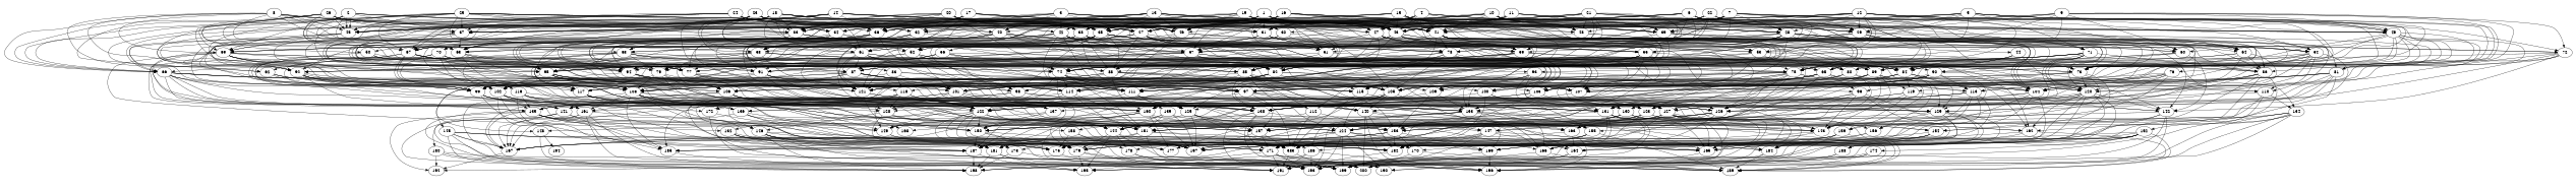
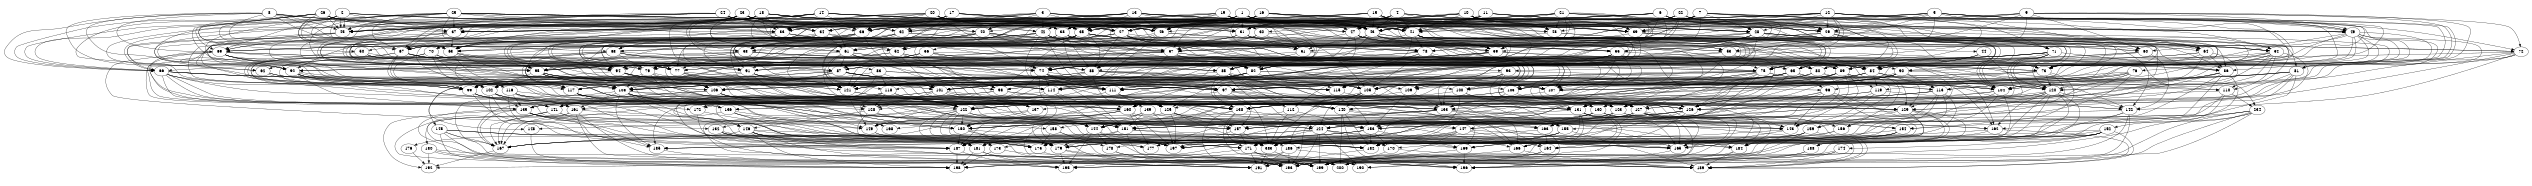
  digraph {
    node [alpha=0.18]
    1 [alpha=0.16]
    29 [alpha=0.20]
    31 [alpha=0.16]
    33 [alpha=0.10]
    34 [alpha=0.16]
    35 [alpha=0.17]
    43 [alpha=0.11]
    45
    47 [alpha=0.14]
    48 [alpha=0.13]
    53 [alpha=0.19]
    57 [alpha=0.01]
    71 [alpha=0.03]
    82 [alpha=0.01]
    87 [alpha=0.06]
    89 [alpha=0.16]
    59 [alpha=0.17]
    81
    54 [alpha=0.07]
    64 [alpha=0.01]
    73 [alpha=0.02]
    85 [alpha=0.01]
    94 [alpha=0.20]
    93 [alpha=0.05]
    107 [alpha=0.14]
    62 [alpha=0.08]
    77 [alpha=0.07]
    78 [alpha=0.19]
    109 [alpha=0.07]
    103 [alpha=0.15]
    105 [alpha=0.13]
    98 [alpha=0.15]
    99 [alpha=0.17]
    91 [alpha=0.17]
    52 [alpha=0.11]
    61 [alpha=0.19]
    106 [alpha=0.08]
    116 [alpha=0.06]
    118 [alpha=0.01]
    120 [alpha=0.11]
    58 [alpha=0.11]
    79 [alpha=0.06]
    51 [alpha=0.08]
    88 [alpha=0.00]
    56 [alpha=0.12]
    111 [alpha=0.12]
    68 [alpha=0.03]
    84 [alpha=0.15]
    92 [alpha=0.08]
    104 [alpha=0.13]
    115 [alpha=0.01]
    101 [alpha=0.16]
    100 [alpha=0.02]
    69 [alpha=0.14]
    108 [alpha=0.19]
    55
    80 [alpha=0.05]
    75 [alpha=0.09]
    72
    113 [alpha=0.19]
    126 [alpha=0.07]
    135 [alpha=0.14]
    121 [alpha=0.00]
    114 [alpha=0.04]
    86 [alpha=0.06]
    97 [alpha=0.07]
    102 [alpha=0.16]
    131 [alpha=0.03]
    138 [alpha=0.11]
    142 [alpha=0.09]
    150 [alpha=0.05]
    155 [alpha=0.14]
    160 [alpha=0.20]
    140 [alpha=0.09]
    117 [alpha=0.13]
    119 [alpha=0.20]
    123 [alpha=0.13]
    133 [alpha=0.10]
    143 [alpha=0.10]
    153 [alpha=0.20]
    156 [alpha=0.14]
    157 [alpha=0.12]
    159 [alpha=0.06]
    124 [alpha=0.10]
    122 [alpha=0.15]
    154 [alpha=0.04]
    127 [alpha=0.08]
    163 [alpha=0.11]
    95 [alpha=0.02]
    110 [alpha=0.16]
    136 [alpha=0.12]
    129 [alpha=0.16]
    74 [alpha=0.17]
    130
    162
    112 [alpha=0.01]
    161 [alpha=0.07]
    148 [alpha=0.17]
    151 [alpha=0.10]
    128 [alpha=0.02]
    125 [alpha=0.01]
    187
    169 [alpha=0.10]
    141 [alpha=0.13]
    147 [alpha=0.02]
    158 [alpha=0.02]
    172 [alpha=0.10]
    137 [alpha=0.09]
    144
    145 [alpha=0.19]
    167 [alpha=0.13]
    171 [alpha=0.12]
    182 [alpha=0.06]
    149 [alpha=0.19]
    179 [alpha=0.20]
    181 [alpha=0.12]
    175
    164 [alpha=0.19]
    184 [alpha=0.02]
    132
    n121 [alpha=0.02 label=383]
    139 [alpha=0.12]
    173 [alpha=0.12]
    146
    185
    90 [alpha=0.01]
    177 [alpha=0.02]
    199 [alpha=0.12]
    191 [alpha=0.17]
    192 [alpha=0.01]
    166 [alpha=0.16]
    165 [alpha=0.15]
    193 [alpha=0.04]
    197 [alpha=0.15]
    196 [alpha=0.08]
    200 [alpha=0.11]
    189 [alpha=0.03]
    168 [alpha=0.05]
    186 [alpha=0.03]
    170 [alpha=0.15]
    2 [alpha=0.06]
    28
    32 [alpha=0.16]
    37 [alpha=0.14]
    50 [alpha=0.19]
    63 [alpha=0.00]
    65 [alpha=0.12]
    67 [alpha=0.15]
    66 [alpha=0.07]
    96 [alpha=0.06]
-   134 [alpha=0.02]
+   134 [alpha=0.02 label=234]
    190 [alpha=0.04]
    152 [alpha=0.07]
    3 [alpha=0.12]
    27 [alpha=0.02]
    36 [alpha=0.14]
    40 [alpha=0.05]
    41 [alpha=0.09]
    42 [alpha=0.05]
    46 [alpha=0.17]
    60 [alpha=0.19]
    83 [alpha=0.13]
    70 [alpha=0.15]
    195 [alpha=0.08]
    4 [alpha=0.11]
    39 [alpha=0.02]
    44 [alpha=0.07]
    5 [alpha=0.11]
    49 [alpha=0.07]
    188
    6 [alpha=0.12]
    178 [alpha=0.15]
    7 [alpha=0.16]
    8 [alpha=0.00]
    198 [alpha=0.17]
    9 [alpha=0.03]
    10 [alpha=0.05]
    11 [alpha=0.11]
    12 [alpha=0.06]
    76 [alpha=0.14]
    180 [alpha=0.06]
    13 [alpha=0.02]
    14 [alpha=0.02]
    15 [alpha=0.06]
    38 [alpha=0.01]
    16 [alpha=0.00]
    17 [alpha=0.11]
    30 [alpha=0.20]
    18 [alpha=0.08]
    19 [alpha=0.12]
    20 [alpha=0.15]
    21 [alpha=0.08]
    22 [alpha=0.11]
    23 [alpha=0.08]
    24 [alpha=0.06]
-   194 [alpha=0.05]
    25 [alpha=0.10]
    26 [alpha=0.08]
+   176 [alpha=0.19]
    174 [alpha=0.13]
    1 -> 29
    1 -> 31
    1 -> 33
    1 -> 34
    1 -> 35
    1 -> 43
    1 -> 45
    1 -> 47
    1 -> 48
    1 -> 53
    1 -> 57
    1 -> 71
    1 -> 82
    1 -> 87
    1 -> 89
    29 -> 59
    29 -> 81
    29 -> 54
    29 -> 64
    29 -> 73
    29 -> 85
    29 -> 94
    29 -> 93
    29 -> 107
    31 -> 94
    31 -> 62
    31 -> 77
    31 -> 78
    31 -> 109
    31 -> 103
    31 -> 105
    33 -> 57
    33 -> 82
    33 -> 94
    33 -> 77
    33 -> 78
    33 -> 98
    33 -> 99
    34 -> 91
    34 -> 52
    34 -> 61
    34 -> 106
    34 -> 116
    34 -> 118
    34 -> 120
    35 -> 89
    35 -> 59
    35 -> 94
    35 -> 107
    35 -> 105
    35 -> 52
    35 -> 106
    35 -> 120
    35 -> 58
    35 -> 79
    35 -> 51
    35 -> 88
    35 -> 56
    35 -> 111
    43 -> 53
    43 -> 107
    43 -> 51
    43 -> 88
    43 -> 68
    43 -> 84
    43 -> 92
    43 -> 104
    43 -> 115
    43 -> 101
    43 -> 100
    45 -> 99
    45 -> 106
    45 -> 69
    45 -> 108
    47 -> 82
    47 -> 59
    47 -> 78
    47 -> 99
    47 -> 88
    47 -> 104
    47 -> 55
    47 -> 80
    47 -> 75
    48 -> 51
    48 -> 72
    48 -> 113
    53 -> 73
    53 -> 77
    53 -> 103
    53 -> 126
    53 -> 135
    57 -> 82
    57 -> 109
    57 -> 91
    57 -> 84
    57 -> 108
    57 -> 80
    57 -> 126
    57 -> 121
    57 -> 114
    71 -> 77
    71 -> 103
    71 -> 98
    71 -> 120
    71 -> 92
    71 -> 104
    71 -> 126
    71 -> 86
    71 -> 97
    71 -> 102
    71 -> 131
    82 -> 111
    82 -> 115
    82 -> 101
    82 -> 108
    82 -> 138
    82 -> 142
    82 -> 150
    82 -> 155
    82 -> 160
    87 -> 109
    87 -> 99
    87 -> 106
    87 -> 101
    87 -> 108
    87 -> 97
    87 -> 150
    87 -> 160
    87 -> 140
    87 -> 117
    89 -> 126
    89 -> 138
    89 -> 119
    89 -> 123
    89 -> 133
    89 -> 143
    89 -> 153
    89 -> 156
    89 -> 157
    89 -> 159
    59 -> 82
    59 -> 87
    59 -> 111
    59 -> 142
    59 -> 117
    59 -> 124
    59 -> 122
    81 -> 98
    81 -> 104
    81 -> 108
    81 -> 113
    81 -> 138
    81 -> 154
    81 -> 127
    81 -> 163
    54 -> 107
    54 -> 99
    54 -> 126
    54 -> 140
    54 -> 119
    54 -> 95
    54 -> 110
    54 -> 136
    54 -> 129
    64 -> 107
    64 -> 106
    64 -> 104
    64 -> 86
    64 -> 74
    64 -> 130
    73 -> 120
    73 -> 101
    73 -> 135
    73 -> 121
    73 -> 143
    73 -> 154
    85 -> 120
    85 -> 114
    85 -> 138
    85 -> 123
    85 -> 153
    85 -> 124
    85 -> 162
    85 -> 112
    85 -> 161
    94 -> 103
    94 -> 106
    94 -> 115
    94 -> 126
    94 -> 97
    94 -> 153
    94 -> 148
    93 -> 115
    93 -> 113
    93 -> 121
    93 -> 160
    93 -> 127
    93 -> 129
    93 -> 151
    107 -> 133
    62 -> 99
    62 -> 111
    62 -> 140
    62 -> 117
    77 -> 107
    77 -> 121
    77 -> 138
    77 -> 143
    77 -> 122
    78 -> 105
    78 -> 101
    78 -> 131
    78 -> 133
    78 -> 143
    78 -> 112
    78 -> 128
    78 -> 125
    109 -> 133
    109 -> 153
    109 -> 187
    103 -> 123
    103 -> 153
    103 -> 122
    103 -> 136
    105 -> 140
    105 -> 157
    105 -> 124
    105 -> 122
    105 -> 125
    105 -> 187
    105 -> 169
    98 -> 135
    98 -> 143
    98 -> 125
    98 -> 141
    99 -> 161
    99 -> 187
    99 -> 147
    99 -> 158
    99 -> 172
    91 -> 99
    91 -> 138
    91 -> 133
    91 -> 130
    91 -> 137
    91 -> 144
    91 -> 145
    52 -> 103
    52 -> 98
    52 -> 79
    52 -> 101
    52 -> 97
    52 -> 102
    61 -> 87
    61 -> 73
    61 -> 98
    61 -> 111
    61 -> 84
    61 -> 101
    61 -> 114
    61 -> 95
    61 -> 125
    106 -> 160
    106 -> 122
    106 -> 163
    106 -> 141
    106 -> 167
    106 -> 171
    116 -> 135
    116 -> 138
    116 -> 150
    116 -> 160
    116 -> 127
    116 -> 187
    116 -> 182
    118 -> 157
    118 -> 122
    118 -> 128
    118 -> 172
    118 -> 149
    118 -> 179
    118 -> 181
    120 -> 138
    120 -> 142
    120 -> 130
    120 -> 162
    120 -> 147
    120 -> 172
    120 -> 171
    120 -> 175
    120 -> 164
    120 -> 184
    58 -> 85
    58 -> 79
    58 -> 101
    58 -> 100
    58 -> 108
    58 -> 74
    58 -> 128
    79 -> 106
    79 -> 108
    79 -> 97
    79 -> 102
    79 -> 122
    79 -> 151
    51 -> 85
    51 -> 107
    51 -> 74
    88 -> 107
    88 -> 99
    88 -> 160
    88 -> 140
    88 -> 117
    88 -> 122
    88 -> 127
    88 -> 163
    56 -> 82
    56 -> 87
    56 -> 109
    56 -> 120
    56 -> 108
    56 -> 121
    56 -> 138
    111 -> 164
    111 -> 132
    111 -> n121
    111 -> 139
    68 -> 105
    68 -> 79
    68 -> 115
    68 -> 86
    68 -> 102
    68 -> 117
    68 -> 124
    68 -> 136
    68 -> 74
    84 -> 111
    84 -> 100
    84 -> 113
    84 -> 160
    84 -> 119
    84 -> 129
    84 -> 162
    84 -> 151
    92 -> 106
    92 -> 101
    92 -> 135
    92 -> 117
    92 -> 122
    92 -> 129
    92 -> 128
    92 -> 141
    104 -> 138
    104 -> 151
    104 -> 182
    104 -> 179
    104 -> 173
    115 -> 126
    115 -> n121
    101 -> 129
    101 -> 151
    101 -> 128
    101 -> 137
    101 -> 146
    101 -> 185
    100 -> 131
    100 -> 155
    100 -> 122
    100 -> 182
    69 -> 107
    69 -> 105
    69 -> 79
    69 -> 88
    69 -> 104
    69 -> 108
    69 -> 114
    69 -> 124
    69 -> 128
    69 -> 132
    69 -> 90
    108 -> 131
    108 -> 150
    108 -> 160
    108 -> 157
    108 -> 122
    108 -> 161
    108 -> 151
    108 -> 167
    108 -> 179
    108 -> 185
    108 -> 177
    55 -> 94
    55 -> 115
    55 -> 121
    55 -> 114
    55 -> 138
    55 -> 123
    55 -> 133
    55 -> 129
    55 -> 74
    80 -> 113
    80 -> 131
    80 -> 138
    80 -> 150
    80 -> 124
    75 -> 103
    75 -> 105
    75 -> 106
    75 -> 111
    75 -> 126
    75 -> 97
    75 -> 150
    75 -> 133
    75 -> 127
    75 -> 163
    75 -> 110
    75 -> 162
    72 -> 120
    72 -> 126
    72 -> 86
    72 -> 131
    72 -> 142
    72 -> 95
    113 -> 150
    113 -> 123
    113 -> 156
    113 -> 127
    113 -> 187
    113 -> 182
    113 -> 175
    126 -> 157
    126 -> 148
    126 -> 144
    126 -> 167
    126 -> 171
    126 -> n121
    135 -> 151
    135 -> 167
    135 -> 182
    135 -> 149
    135 -> 181
    135 -> 173
    135 -> 191
    135 -> 192
    121 -> 126
    121 -> 138
    121 -> 150
    114 -> 122
    114 -> 151
    114 -> 167
    114 -> 182
    86 -> 120
    86 -> 131
    86 -> 140
    86 -> 124
    86 -> 129
    86 -> 162
    86 -> 151
    97 -> 160
    97 -> 140
    97 -> 157
    97 -> 154
    97 -> 166
    102 -> 135
    102 -> 143
    102 -> 124
    102 -> 161
    102 -> 187
    102 -> 175
    102 -> 185
    131 -> 143
    131 -> 149
    131 -> 164
    131 -> 199
    131 -> 165
    131 -> 193
    131 -> 197
    138 -> 144
    138 -> 171
    138 -> 199
    138 -> 165
    138 -> 196
    142 -> 151
    142 -> 171
    142 -> 199
    142 -> 166
    142 -> 200
    150 -> 187
    150 -> 171
    150 -> 175
    150 -> 193
    155 -> 187
    155 -> 169
    155 -> 181
    155 -> 197
    155 -> 189
    160 -> 187
    160 -> 179
    160 -> 185
    160 -> 177
    160 -> 166
    160 -> 193
    160 -> 197
    140 -> 147
    140 -> 182
    140 -> 166
    140 -> 196
    140 -> 200
    117 -> 131
    117 -> 153
    117 -> 157
    117 -> 127
    117 -> 149
    117 -> 175
    117 -> 168
    119 -> 126
    119 -> 142
    119 -> 143
    119 -> 153
    119 -> 158
    123 -> 153
    123 -> 147
    123 -> 179
    123 -> n121
    123 -> 165
    123 -> 189
    133 -> 162
    133 -> 144
    133 -> 166
    133 -> 193
    133 -> 197
    133 -> 189
    133 -> 186
    143 -> 166
    143 -> 165
    153 -> 169
    153 -> 167
    153 -> 182
    153 -> 179
    153 -> 185
    153 -> 170
    156 -> 184
    156 -> n121
    157 -> 171
    157 -> n121
    157 -> 197
    159 -> 175
    159 -> n121
    159 -> 197
    159 -> 196
    159 -> 189
    124 -> 187
    124 -> 169
    124 -> 171
    124 -> 181
    124 -> 164
    124 -> 199
    124 -> 193
    124 -> 170
    124 -> 190
    122 -> 150
    122 -> 157
    122 -> 169
    122 -> 144
    122 -> 184
    122 -> n121
    122 -> 191
    122 -> 165
    154 -> 167
    154 -> 179
    154 -> 165
    154 -> 197
    154 -> 170
    127 -> 156
    127 -> 157
    127 -> 149
    127 -> 184
    127 -> n121
    127 -> 177
    127 -> 199
    127 -> 165
    127 -> 200
    127 -> 195
    163 -> 167
    163 -> 164
    163 -> 196
    95 -> 115
    95 -> 100
    95 -> 126
    95 -> 121
    95 -> 102
    95 -> 131
    95 -> 153
    95 -> 125
    95 -> 96
    110 -> 155
    110 -> 128
    110 -> 182
    110 -> 134
    136 -> 167
    136 -> 149
    136 -> 179
    136 -> 175
    136 -> n121
    129 -> 153
    129 -> 159
    129 -> 169
    129 -> 184
    129 -> 200
    129 -> 188
    74 -> 120
    74 -> 111
    74 -> 114
    74 -> 97
    74 -> 150
    74 -> 133
    74 -> 130
    74 -> 151
    74 -> 149
    130 -> 143
    130 -> 153
    130 -> 181
    130 -> 165
    130 -> 193
    130 -> 168
    130 -> 178
    162 -> 164
    162 -> 189
    162 -> 186
    112 -> 153
    112 -> n121
    112 -> 177
    161 -> 167
    161 -> 193
    161 -> 197
    161 -> 200
    161 -> 180
    148 -> 198
-   148 -> 194
    151 -> 179
    151 -> 175
    151 -> n121
    151 -> 170
    151 -> 190
    128 -> 144
    128 -> 179
    128 -> 146
    128 -> 165
    125 -> 157
    125 -> 163
    125 -> 187
    125 -> 165
    125 -> 197
    125 -> 186
    187 -> 195
    187 -> 198
    169 -> 199
    169 -> 196
    141 -> 154
    141 -> 167
    141 -> 185
    141 -> 199
    141 -> 198
    147 -> 171
    147 -> 182
    147 -> 184
    147 -> 191
    147 -> 165
    147 -> 198
    158 -> 175
    158 -> 190
    158 -> 178
    172 -> 197
    172 -> 189
    137 -> 150
    137 -> 149
    144 -> 179
    144 -> 197
    144 -> 189
    144 -> 195
    144 -> 178
    145 -> 167
    145 -> 182
    145 -> 181
    145 -> 197
    145 -> 196
    145 -> 195
    145 -> 198
    167 -> 192
    171 -> 191
    171 -> 193
    171 -> 196
    171 -> 189
    171 -> 195
    182 -> 191
    149 -> 173
    149 -> 197
    179 -> 199
    179 -> 191
    179 -> 195
    181 -> 199
    181 -> 195
    181 -> 198
    175 -> 200
    164 -> 199
    164 -> 190
    184 -> 200
    184 -> 189
    132 -> 187
    132 -> 171
    132 -> 179
    132 -> 175
    132 -> 199
    n121 -> 199
    n121 -> 191
    139 -> 151
    139 -> 144
    139 -> 184
    139 -> 193
    139 -> 197
    173 -> 189
    173 -> 198
    146 -> 187
    146 -> 182
    146 -> 179
    146 -> 177
    146 -> 191
    146 -> 165
    146 -> 193
    146 -> 198
+   146 -> 176
    185 -> 191
    90 -> 107
    90 -> 103
    90 -> 113
    90 -> 102
    90 -> 142
    90 -> 160
    90 -> 129
    90 -> 161
    90 -> 141
    166 -> 189
    166 -> 198
    165 -> 196
    186 -> 191
    186 -> 193
    186 -> 196
    186 -> 195
    170 -> 199
    170 -> 189
    2 -> 33
    2 -> 34
    2 -> 45
    2 -> 45
    2 -> 53
    2 -> 62
    2 -> 68
    2 -> 28
    2 -> 32
    2 -> 37
    2 -> 50
    2 -> 63
    2 -> 65
    28 -> 57
    28 -> 89
    28 -> 64
    28 -> 61
    28 -> 79
    28 -> 88
    28 -> 92
    28 -> 104
    28 -> 115
    28 -> 121
    28 -> 86
    28 -> 97
    28 -> 95
    28 -> 110
+   32 -> 57
    32 -> 78
    32 -> 91
    32 -> 88
    32 -> 68
    32 -> 121
    32 -> 67
    37 -> 94
    37 -> 114
    37 -> 97
    37 -> 63
    37 -> 66
    50 -> 87
    50 -> 73
    50 -> 85
    50 -> 99
    50 -> 74
    63 -> 94
    63 -> 101
    63 -> 108
    63 -> 121
    63 -> 133
    65 -> 107
    65 -> 105
    65 -> 111
    65 -> 104
    65 -> 133
    65 -> 124
    65 -> 137
    65 -> 96
    65 -> 134
    67 -> 99
    67 -> 121
    67 -> 86
    67 -> 102
    67 -> 117
    67 -> 123
    67 -> 133
    67 -> 95
    67 -> 74
    66 -> 107
    66 -> 105
    66 -> 98
    66 -> 104
    66 -> 135
    66 -> 131
    66 -> 138
    66 -> 133
    66 -> 136
    66 -> 125
    96 -> 126
    96 -> 143
    96 -> 157
    96 -> 144
    96 -> 182
    96 -> 165
    134 -> 143
    134 -> 199
    134 -> 191
    134 -> 166
    134 -> 193
    134 -> 196
    134 -> 152
    152 -> 169
    152 -> 185
    152 -> 191
    152 -> 192
    152 -> 193
    152 -> 189
    152 -> 195
    152 -> 188
    152 -> 174
    3 -> 87
    3 -> 59
    3 -> 81
    3 -> 58
    3 -> 79
    3 -> 28
    3 -> 32
    3 -> 27
    3 -> 36
    3 -> 40
    3 -> 41
    3 -> 42
    3 -> 46
    27 -> 58
    27 -> 51
    27 -> 88
    27 -> 68
    27 -> 104
    27 -> 80
    27 -> 75
    27 -> 121
    27 -> 65
    27 -> 60
    36 -> 94
    36 -> 99
    36 -> 111
    36 -> 68
    36 -> 108
    36 -> 114
    36 -> 83
    40 -> 53
    40 -> 73
    40 -> 107
    40 -> 77
    40 -> 105
    40 -> 91
    40 -> 111
    40 -> 121
    40 -> 110
    40 -> 70
    41 -> 87
    41 -> 85
    41 -> 107
    41 -> 78
    41 -> 105
    41 -> 106
    41 -> 84
    41 -> 108
    41 -> 75
    41 -> 97
    41 -> 65
    42 -> 57
    42 -> 89
    42 -> 59
    42 -> 85
    42 -> 94
    42 -> 58
    42 -> 111
    42 -> 84
    42 -> 92
    42 -> 101
    42 -> 114
    42 -> 97
    46 -> 54
    46 -> 98
    46 -> 88
    46 -> 100
    46 -> 114
    46 -> 74
    60 -> 84
    60 -> 121
    60 -> 142
    60 -> 90
    83 -> 118
    83 -> 104
    83 -> 115
    83 -> 108
    83 -> 140
    83 -> 146
    70 -> 93
    70 -> 77
    70 -> 99
    70 -> 108
    70 -> 117
    70 -> 122
    70 -> 129
    70 -> 141
    4 -> 29
    4 -> 33
    4 -> 35
    4 -> 43
    4 -> 57
    4 -> 71
    4 -> 82
    4 -> 59
    4 -> 79
    4 -> 41
    4 -> 46
    4 -> 39
    4 -> 44
    39 -> 72
    39 -> 114
    39 -> 86
    39 -> 97
    39 -> 63
    44 -> 120
    44 -> 84
    44 -> 75
    44 -> 65
    5 -> 29
    5 -> 43
    5 -> 53
    5 -> 89
    5 -> 84
    5 -> 55
    5 -> 80
    5 -> 37
    5 -> 63
    5 -> 65
    5 -> 41
    5 -> 60
    5 -> 39
    5 -> 49
    49 -> 81
    49 -> 73
    49 -> 105
    49 -> 118
    49 -> 120
    49 -> 111
    49 -> 104
    49 -> 75
    49 -> 114
    49 -> 74
    49 -> 60
    188 -> 193
    188 -> 196
    6 -> 43
    6 -> 47
    6 -> 57
    6 -> 59
    6 -> 54
    6 -> 64
    6 -> 73
    6 -> 69
    6 -> 75
    6 -> 28
    6 -> 32
    6 -> 63
    6 -> 27
    178 -> 199
    178 -> 193
    7 -> 33
    7 -> 43
    7 -> 47
    7 -> 57
    7 -> 54
    7 -> 64
    7 -> 73
    7 -> 58
    7 -> 84
    7 -> 69
    7 -> 75
    7 -> 28
    7 -> 27
    7 -> 41
    7 -> 46
    7 -> 39
    7 -> 49
    8 -> 31
    8 -> 45
    8 -> 59
    8 -> 54
    8 -> 64
    8 -> 92
    8 -> 69
    8 -> 95
    8 -> 37
    8 -> 66
    8 -> 36
    8 -> 49
    9 -> 29
    9 -> 34
    9 -> 35
    9 -> 87
    9 -> 89
    9 -> 91
    9 -> 84
    9 -> 72
    9 -> 60
    9 -> 39
    9 -> 49
    10 -> 29
    10 -> 31
    10 -> 34
    10 -> 45
    10 -> 47
    10 -> 48
    10 -> 82
    10 -> 64
    10 -> 80
    10 -> 28
    10 -> 37
    10 -> 66
    10 -> 36
    10 -> 41
    10 -> 39
    10 -> 49
    11 -> 29
    11 -> 31
    11 -> 35
    11 -> 54
    11 -> 32
    11 -> 36
    11 -> 41
    11 -> 41
    11 -> 46
    11 -> 60
    11 -> 39
    11 -> 49
    12 -> 29
    12 -> 31
    12 -> 35
    12 -> 43
    12 -> 45
    12 -> 53
    12 -> 71
    12 -> 82
    12 -> 73
    12 -> 85
    12 -> 72
    12 -> 28
    12 -> 67
    12 -> 36
    12 -> 39
    12 -> 49
    12 -> 76
    76 -> 109
    76 -> 105
    76 -> 101
    76 -> 97
    76 -> 150
    76 -> 163
    76 -> 96
    180 -> 192
    180 -> 200
    180 -> 195
    180 -> 198
    13 -> 31
    13 -> 45
    13 -> 48
    13 -> 57
    13 -> 59
    13 -> 77
    13 -> 52
    13 -> 61
    13 -> 55
    13 -> 28
    13 -> 32
    13 -> 37
    13 -> 40
    13 -> 41
    13 -> 46
    13 -> 39
    14 -> 35
    14 -> 43
    14 -> 45
    14 -> 77
    14 -> 61
    14 -> 92
    14 -> 95
    14 -> 28
    14 -> 37
    14 -> 63
    14 -> 27
    14 -> 36
    14 -> 41
    14 -> 46
    15 -> 33
    15 -> 43
    15 -> 47
    15 -> 48
    15 -> 52
    15 -> 84
    15 -> 75
    15 -> 37
    15 -> 41
    15 -> 41
    15 -> 46
    15 -> 39
    15 -> 49
    15 -> 38
    38 -> 57
    38 -> 82
    38 -> 73
    38 -> 78
    38 -> 88
    38 -> 101
    38 -> 97
    38 -> 63
    38 -> 60
    38 -> 70
    16 -> 35
    16 -> 43
    16 -> 45
    16 -> 48
    16 -> 57
    16 -> 73
    16 -> 91
    16 -> 58
    16 -> 86
    16 -> 90
    16 -> 37
    16 -> 63
    16 -> 41
    16 -> 46
    16 -> 39
    17 -> 29
    17 -> 33
    17 -> 43
    17 -> 58
    17 -> 51
    17 -> 95
    17 -> 74
    17 -> 32
    17 -> 37
    17 -> 27
    17 -> 36
    17 -> 39
    17 -> 30
    30 -> 57
    30 -> 89
    30 -> 109
    30 -> 52
    30 -> 61
    18 -> 33
    18 -> 35
    18 -> 43
    18 -> 91
    18 -> 61
    18 -> 58
    18 -> 84
    18 -> 75
    18 -> 50
    18 -> 67
    18 -> 66
    18 -> 27
    18 -> 42
    18 -> 46
    18 -> 38
    19 -> 33
    19 -> 35
    19 -> 43
    19 -> 47
    19 -> 73
    19 -> 51
    19 -> 95
    19 -> 74
    19 -> 65
    19 -> 27
    19 -> 36
    19 -> 41
    19 -> 46
    20 -> 33
    20 -> 33
    20 -> 35
    20 -> 43
    20 -> 87
    20 -> 73
    20 -> 51
    20 -> 55
    20 -> 74
    20 -> 63
    20 -> 67
    20 -> 36
    20 -> 42
    21 -> 29
    21 -> 43
    21 -> 48
    21 -> 73
    21 -> 78
    21 -> 69
    21 -> 95
    21 -> 28
    21 -> 67
    21 -> 27
    21 -> 40
    21 -> 41
    21 -> 42
    21 -> 30
    22 -> 29
    22 -> 31
    22 -> 43
    22 -> 48
    22 -> 59
    22 -> 78
    22 -> 91
    22 -> 55
    22 -> 74
    22 -> 67
    22 -> 38
    23 -> 31
    23 -> 33
    23 -> 35
    23 -> 43
    23 -> 45
    23 -> 57
    23 -> 82
    23 -> 62
    23 -> 52
    23 -> 84
    23 -> 69
    23 -> 95
    23 -> 37
    23 -> 63
    23 -> 67
    23 -> 27
    23 -> 36
    23 -> 40
    23 -> 46
    23 -> 49
    24 -> 29
    24 -> 34
    24 -> 35
    24 -> 45
    24 -> 47
    24 -> 94
    24 -> 77
    24 -> 61
    24 -> 92
    24 -> 67
    24 -> 66
    24 -> 46
    24 -> 38
    25 -> 29
    25 -> 31
    25 -> 33
    25 -> 45
    25 -> 47
    25 -> 94
    25 -> 58
    25 -> 92
    25 -> 69
    25 -> 55
    25 -> 95
    25 -> 32
    25 -> 37
    25 -> 67
    25 -> 66
    25 -> 41
    25 -> 46
    26 -> 33
    26 -> 34
    26 -> 35
    26 -> 45
    26 -> 94
    26 -> 69
    26 -> 75
    26 -> 37
    26 -> 63
    26 -> 67
    26 -> 66
    26 -> 40
    26 -> 39
+   176 -> 192
    174 -> 189
    174 -> 190
    174 -> 198
  }
